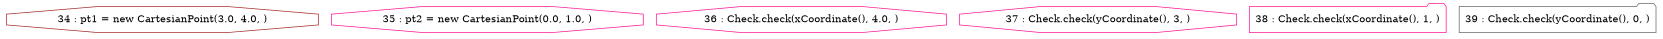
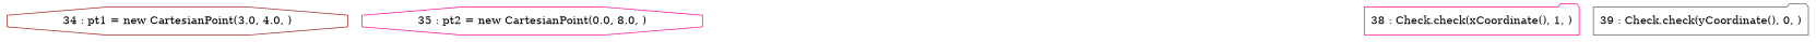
  digraph {
    node [color=deeppink shape=octagon]
    "34 : pt1 = new CartesianPoint(3.0, 4.0, )" [color=brown]
-   "35 : pt2 = new CartesianPoint(0.0, 1.0, )"
-   "36 : Check.check(xCoordinate(), 4.0, )"
-   "37 : Check.check(yCoordinate(), 3, )"
+   "35 : pt2 = new CartesianPoint(0.0, 1.0, )" [label="35 : pt2 = new CartesianPoint(0.0, 8.0, )"]
    "38 : Check.check(xCoordinate(), 1, )" [shape=folder]
    "39 : Check.check(yCoordinate(), 0, )" [color=gray40 shape=folder]
  }
